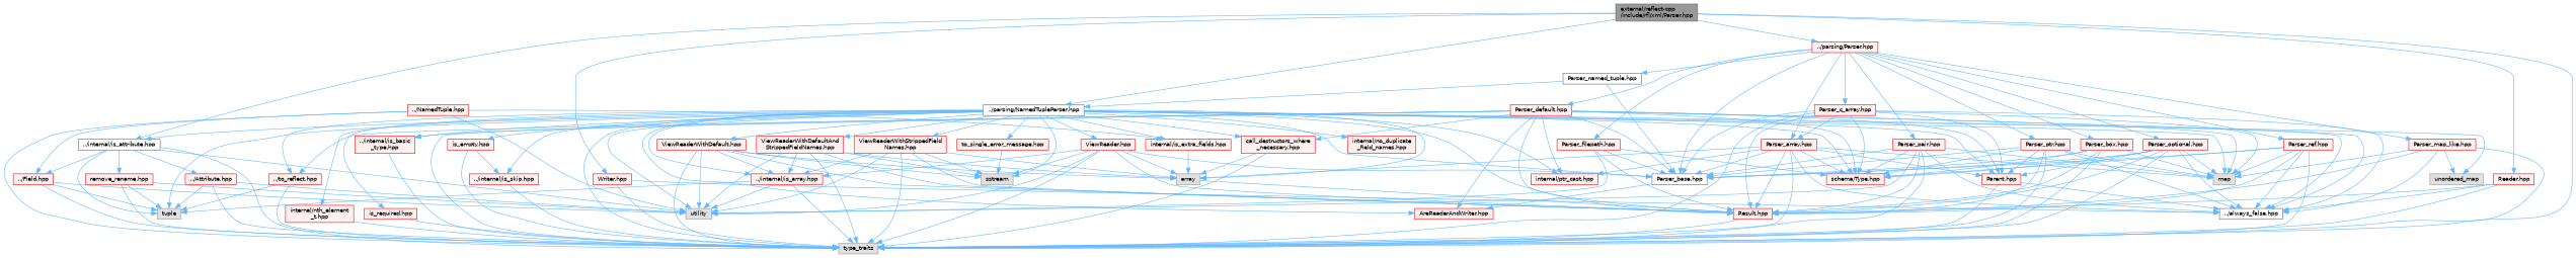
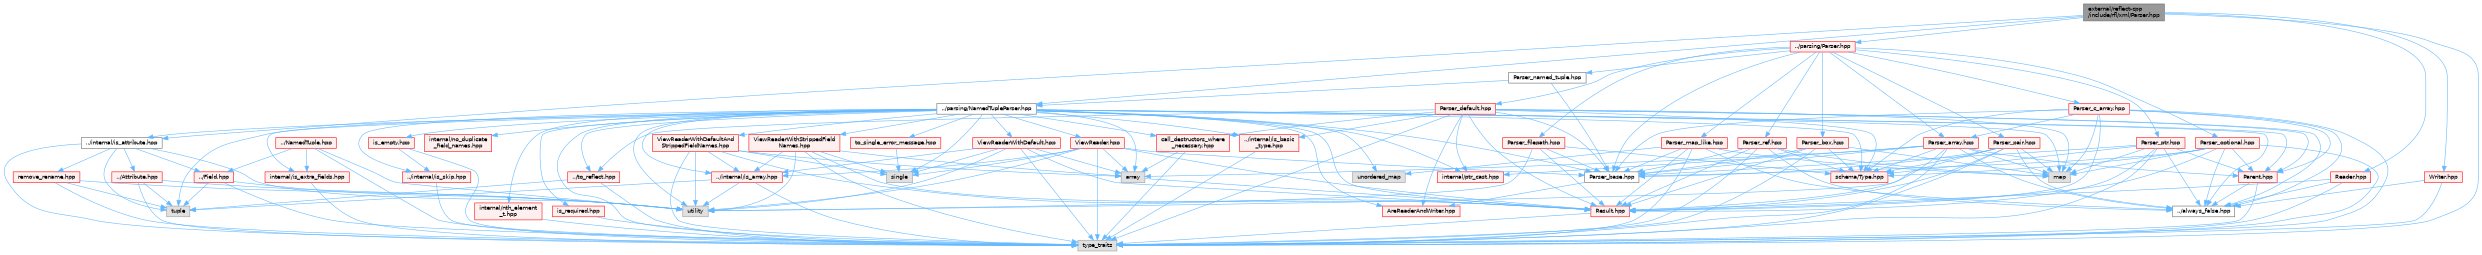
  digraph {
    node [color=red fillcolor="#FFF0F0" fontname=Helvetica fontsize=10 shape=box style=filled]
    edge [color=steelblue1 fontname=Helvetica fontsize=10 labelfontname=Helvetica labelfontsize=10 style=solid]
    n1 [color=gray40 fillcolor=grey60 fontcolor=black height=0.2 label="external/reflect-cpp\l/include/rfl/xml/Parser.hpp" width=0.4]
    n2 [color=grey60 fillcolor="#E0E0E0" height=0.2 label=type_traits width=0.4]
    n3 [color=grey40 fillcolor=white height=0.2 label="../internal/is_attribute.hpp" width=0.4]
    n4 [color=grey40 fillcolor=white height=0.2 label="../parsing/NamedTupleParser.hpp" width=0.4]
    n5 [height=0.2 label="../parsing/Parser.hpp" width=0.4]
    n6 [height=0.2 label="Reader.hpp" width=0.4]
    n7 [height=0.2 label="Writer.hpp" width=0.4]
    n8 [color=grey60 fillcolor="#E0E0E0" height=0.2 label=tuple width=0.4]
    n9 [color=grey60 fillcolor="#E0E0E0" height=0.2 label=utility width=0.4]
    n10 [height=0.2 label="../Attribute.hpp" width=0.4]
    n11 [height=0.2 label="../Field.hpp" width=0.4]
    n12 [height=0.2 label="remove_rename.hpp" width=0.4]
    n13 [color=grey60 fillcolor="#E0E0E0" height=0.2 label=array width=0.4]
    n14 [color=grey60 fillcolor="#E0E0E0" height=0.2 label=map width=0.4]
-   n15 [color=grey60 fillcolor="#E0E0E0" height=0.2 label=sstream width=0.4]
+   n15 [color=grey60 fillcolor="#E0E0E0" height=0.2 label=single width=0.4]
    n16 [color=grey60 fillcolor="#E0E0E0" height=0.2 label=unordered_map width=0.4]
    n17 [height=0.2 label="internal/is_extra_fields.hpp" width=0.4]
    n18 [height=0.2 label="Result.hpp" width=0.4]
    n19 [color=grey40 fillcolor=white height=0.2 label="../always_false.hpp" width=0.4]
    n20 [height=0.2 label="../internal/is_array.hpp" width=0.4]
    n21 [height=0.2 label="../internal/is_basic\l_type.hpp" width=0.4]
    n22 [height=0.2 label="../internal/is_skip.hpp" width=0.4]
    n23 [height=0.2 label="internal/no_duplicate\l_field_names.hpp" width=0.4]
    n24 [height=0.2 label="internal/nth_element\l_t.hpp" width=0.4]
    n25 [height=0.2 label="internal/ptr_cast.hpp" width=0.4]
    n26 [height=0.2 label="../to_reflect.hpp" width=0.4]
    n27 [height=0.2 label="AreReaderAndWriter.hpp" width=0.4]
    n28 [height=0.2 label="Parent.hpp" width=0.4]
    n29 [color=grey40 fillcolor=white height=0.2 label="Parser_base.hpp" width=0.4]
    n30 [height=0.2 label="ViewReader.hpp" width=0.4]
    n31 [height=0.2 label="ViewReaderWithDefault.hpp" width=0.4]
    n32 [height=0.2 label="ViewReaderWithDefaultAnd\lStrippedFieldNames.hpp" width=0.4]
    n33 [height=0.2 label="ViewReaderWithStrippedField\lNames.hpp" width=0.4]
    n34 [height=0.2 label="call_destructors_where\l_necessary.hpp" width=0.4]
    n35 [height=0.2 label="is_empty.hpp" width=0.4]
    n36 [height=0.2 label="is_required.hpp" width=0.4]
    n37 [height=0.2 label="schema/Type.hpp" width=0.4]
    n38 [height=0.2 label="to_single_error_message.hpp" width=0.4]
    n39 [height=0.2 label="Parser_array.hpp" width=0.4]
    n40 [height=0.2 label="Parser_box.hpp" width=0.4]
    n41 [height=0.2 label="Parser_c_array.hpp" width=0.4]
    n42 [height=0.2 label="Parser_default.hpp" width=0.4]
    n43 [height=0.2 label="Parser_filepath.hpp" width=0.4]
    n44 [height=0.2 label="Parser_map_like.hpp" width=0.4]
    n45 [color=grey40 fillcolor=white height=0.2 label="Parser_named_tuple.hpp" width=0.4]
    n46 [height=0.2 label="Parser_optional.hpp" width=0.4]
    n47 [height=0.2 label="Parser_pair.hpp" width=0.4]
    n48 [height=0.2 label="Parser_ptr.hpp" width=0.4]
    n49 [height=0.2 label="Parser_ref.hpp" width=0.4]
    n50 [height=0.2 label="../NamedTuple.hpp" width=0.4]
    n1 -> n2
    n1 -> n3
    n1 -> n4
    n1 -> n5
    n1 -> n6
    n1 -> n7
    n3 -> n2
    n3 -> n8
    n3 -> n9
    n3 -> n10
    n3 -> n11
    n3 -> n12
    n4 -> n2
    n4 -> n3
    n4 -> n8
    n4 -> n9
    n4 -> n13
    n4 -> n14
    n4 -> n15
    n4 -> n16
    n4 -> n17
    n4 -> n18
    n4 -> n19
    n4 -> n20
    n4 -> n21
    n4 -> n22
    n4 -> n23
    n4 -> n24
    n4 -> n25
    n4 -> n26
    n4 -> n27
    n4 -> n28
    n4 -> n29
    n4 -> n30
    n4 -> n31
    n4 -> n32
    n4 -> n33
    n4 -> n34
    n4 -> n35
    n4 -> n36
    n4 -> n37
    n4 -> n38
    n5 -> n29
    n5 -> n39
    n5 -> n40
    n5 -> n41
    n5 -> n42
    n5 -> n43
    n5 -> n44
    n5 -> n45
    n5 -> n46
    n5 -> n47
    n5 -> n48
    n5 -> n49
    n6 -> n2
    n6 -> n18
    n6 -> n19
    n7 -> n2
    n7 -> n19
    n10 -> n2
    n10 -> n8
    n10 -> n9
    n11 -> n2
    n11 -> n8
    n11 -> n9
    n12 -> n2
    n12 -> n8
    n12 -> n9
    n13 -> n18
-   n17 -> n13
+   n17 -> n2
    n18 -> n2
    n20 -> n2
    n20 -> n8
    n20 -> n9
    n21 -> n2
    n22 -> n2
    n24 -> n2
    n26 -> n2
    n26 -> n8
    n28 -> n2
    n28 -> n19
    n29 -> n27
    n30 -> n2
    n30 -> n9
    n30 -> n13
    n30 -> n15
    n30 -> n18
    n30 -> n20
    n30 -> n29
    n31 -> n2
    n31 -> n9
    n31 -> n13
    n31 -> n15
    n31 -> n18
    n31 -> n20
    n32 -> n2
    n32 -> n9
    n32 -> n13
    n32 -> n15
    n32 -> n18
    n32 -> n20
    n33 -> n2
    n33 -> n9
    n33 -> n13
    n33 -> n15
    n33 -> n18
    n33 -> n20
    n34 -> n2
    n34 -> n13
    n35 -> n2
    n35 -> n22
    n36 -> n2
    n38 -> n15
    n39 -> n2
    n39 -> n13
    n39 -> n14
    n39 -> n18
    n39 -> n19
    n39 -> n25
    n39 -> n28
    n39 -> n29
    n39 -> n37
    n40 -> n2
    n40 -> n14
    n40 -> n18
    n40 -> n29
    n40 -> n37
    n41 -> n2
    n41 -> n14
    n41 -> n18
    n41 -> n19
    n41 -> n28
    n41 -> n29
    n41 -> n37
    n41 -> n39
    n42 -> n2
    n42 -> n14
    n42 -> n18
    n42 -> n19
    n42 -> n21
    n42 -> n25
    n42 -> n26
    n42 -> n27
    n42 -> n28
    n42 -> n29
    n42 -> n34
    n42 -> n37
    n43 -> n9
    n43 -> n18
    n43 -> n29
    n43 -> n37
    n44 -> n2
    n44 -> n14
    n44 -> n16
    n44 -> n18
    n44 -> n19
+   n44 -> n29
    n45 -> n4
    n45 -> n29
    n46 -> n2
    n46 -> n14
    n46 -> n18
    n46 -> n19
    n46 -> n28
    n46 -> n29
    n46 -> n37
    n47 -> n2
    n47 -> n9
    n47 -> n14
    n47 -> n18
    n47 -> n19
    n47 -> n29
    n47 -> n37
    n48 -> n2
    n48 -> n14
    n48 -> n18
    n48 -> n19
    n48 -> n28
    n48 -> n29
    n48 -> n37
    n49 -> n2
    n49 -> n14
    n49 -> n18
    n49 -> n19
    n49 -> n29
    n49 -> n37
    n50 -> n2
    n50 -> n9
    n50 -> n11
    n50 -> n17
  }
